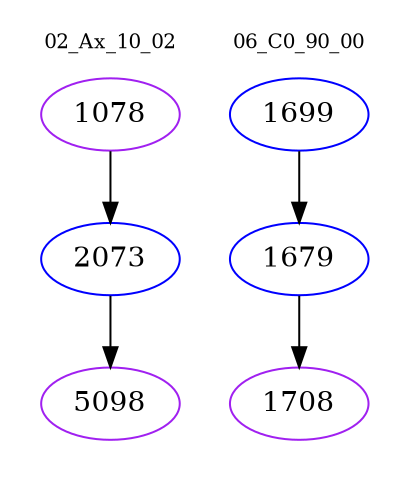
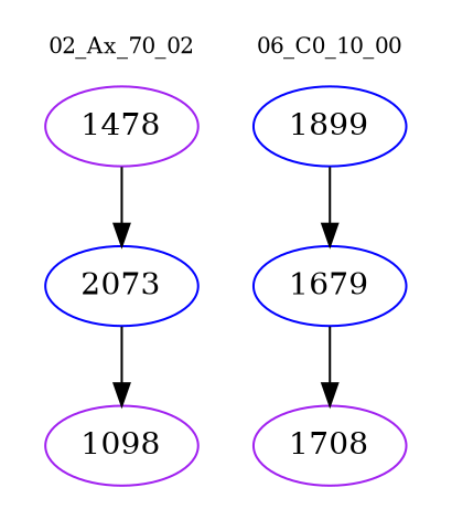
  digraph {
    node [color=purple]
    edge [color=black]
-   n1 [label=1078]
+   n1 [label=1478]
    n2 [color=blue label=2073]
-   n3 [label=5098]
-   n4 [color=blue label=1699]
+   n3 [label=1098]
+   n4 [color=blue label=1899]
    n5 [color=blue label=1679]
    n6 [label=1708]
    subgraph cluster_1 {
      color=white
      fontsize=10
-     label="02_Ax_10_02"
+     label="02_Ax_70_02"
      n1
      n2
      n3
    }
    subgraph cluster_2 {
      color=white
      fontsize=10
-     label="06_C0_90_00"
+     label="06_C0_10_00"
      n4
      n5
      n6
    }
    n1 -> n2
    n2 -> n3
    n4 -> n5
    n5 -> n6
  }
